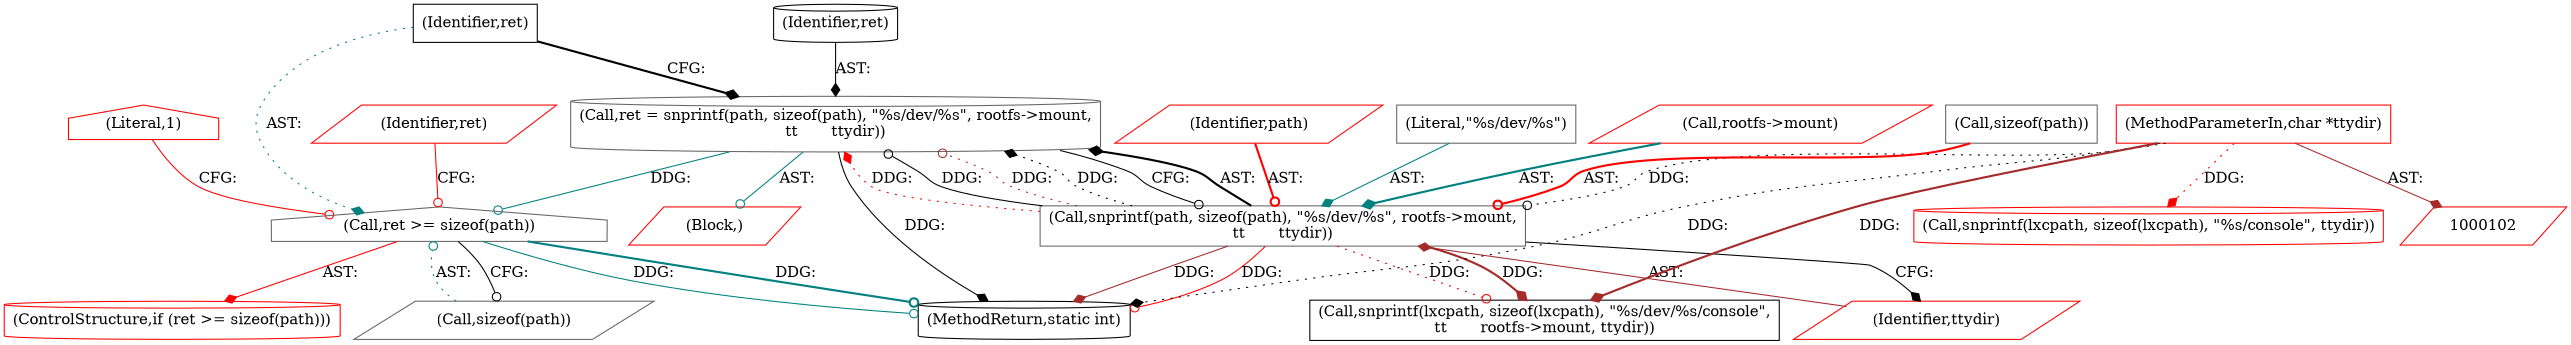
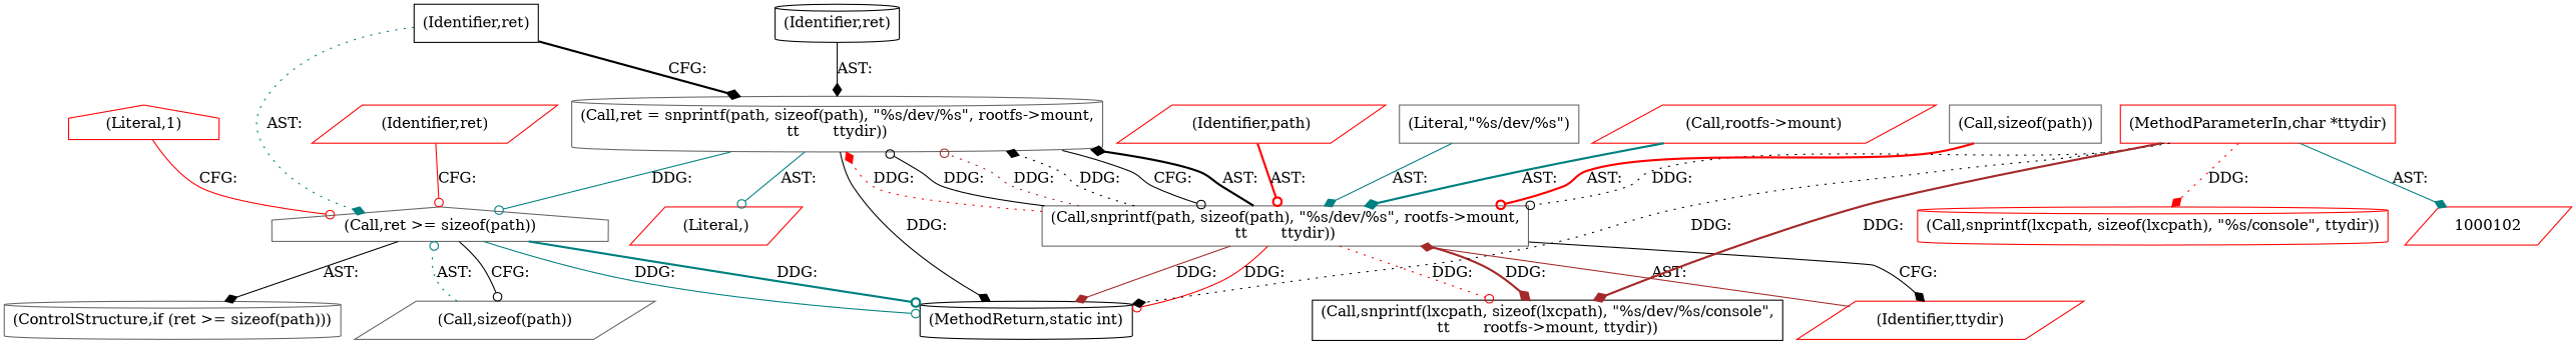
  digraph {
    node [color=red shape=parallelogram]
    edge [arrowhead=diamond color=black style=solid]
    n1 [color=gray40 label="(Call,ret = snprintf(path, sizeof(path), \"%s/dev/%s\", rootfs->mount,\n\t\t       ttydir))" shape=cylinder]
    n2 [color=gray40 label="(Call,snprintf(path, sizeof(path), \"%s/dev/%s\", rootfs->mount,\n\t\t       ttydir))" shape=box]
    n3 [color=gray40 label="(Call,ret >= sizeof(path))" shape=house]
    n4 [color=black label="(MethodReturn,static int)" shape=cylinder]
-   n5 [label="(Block,)"]
+   n5 [label="(Literal,)"]
    n6 [color=black label="(Call,snprintf(lxcpath, sizeof(lxcpath), \"%s/dev/%s/console\",\n\t\t       rootfs->mount, ttydir))" shape=box]
    n7 [label="(Identifier,ttydir)"]
    n8 [color=gray40 label="(Call,sizeof(path))"]
-   n9 [label="(ControlStructure,if (ret >= sizeof(path)))" shape=cylinder]
+   n9 [color=gray40 label="(ControlStructure,if (ret >= sizeof(path)))" shape=cylinder]
    n10 [label="(MethodParameterIn,char *ttydir)" shape=box]
    n11 [label="(Call,snprintf(lxcpath, sizeof(lxcpath), \"%s/console\", ttydir))" shape=cylinder]
    1000102
    n13 [label="(Identifier,path)"]
    n14 [color=gray40 label="(Literal,\"%s/dev/%s\")" shape=box]
    n15 [label="(Identifier,ret)"]
    n16 [label="(Call,rootfs->mount)"]
    n17 [color=gray40 label="(Call,sizeof(path))" shape=box]
    n18 [label="(Literal,1)" shape=house]
    n19 [color=black label="(Identifier,ret)" shape=cylinder]
    n20 [color=black label="(Identifier,ret)" shape=box]
    n1 -> n2 [arrowhead=odot label="CFG: "]
    n1 -> n3 [arrowhead=odot color=teal label="DDG: "]
    n1 -> n4 [label="DDG: "]
    n1 -> n5 [arrowhead=odot color=teal label="AST: "]
    n2 -> n1 [label="AST: " style=bold]
    n2 -> n1 [color=red label="DDG: " style=dotted]
    n2 -> n1 [arrowhead=odot label="DDG: "]
    n2 -> n1 [arrowhead=odot color=brown label="DDG: " style=dotted]
    n2 -> n1 [label="DDG: " style=dotted]
    n2 -> n4 [color=brown label="DDG: "]
    n2 -> n4 [arrowhead=odot color=red label="DDG: "]
    n2 -> n6 [arrowhead=odot color=red label="DDG: " style=dotted]
    n2 -> n6 [color=brown label="DDG: " style=bold]
    n2 -> n7 [label="CFG: "]
    n3 -> n4 [arrowhead=odot color=teal label="DDG: " style=bold]
    n3 -> n4 [arrowhead=odot color=teal label="DDG: "]
    n3 -> n8 [arrowhead=odot label="CFG: "]
-   n3 -> n9 [color=red label="AST: "]
+   n3 -> n9 [label="AST: "]
    n7 -> n2 [color=brown label="AST: "]
    n8 -> n3 [arrowhead=odot color=teal label="AST: " style=dotted]
    n10 -> n2 [arrowhead=odot label="DDG: " style=dotted]
    n10 -> n4 [label="DDG: " style=dotted]
    n10 -> n6 [color=brown label="DDG: " style=bold]
    n10 -> n11 [color=red label="DDG: " style=dotted]
-   n10 -> 1000102 [color=brown label="AST: "]
+   n10 -> 1000102 [color=teal label="AST: "]
    n13 -> n2 [arrowhead=odot color=red label="AST: " style=bold]
    n14 -> n2 [color=teal label="AST: "]
    n15 -> n3 [arrowhead=odot color=red label="CFG: "]
    n16 -> n2 [color=teal label="AST: " style=bold]
    n17 -> n2 [arrowhead=odot color=red label="AST: " style=bold]
    n18 -> n3 [arrowhead=odot color=red label="CFG: "]
    n19 -> n1 [label="AST: "]
    n20 -> n1 [label="CFG: " style=bold]
    n20 -> n3 [color=teal label="AST: " style=dotted]
  }
